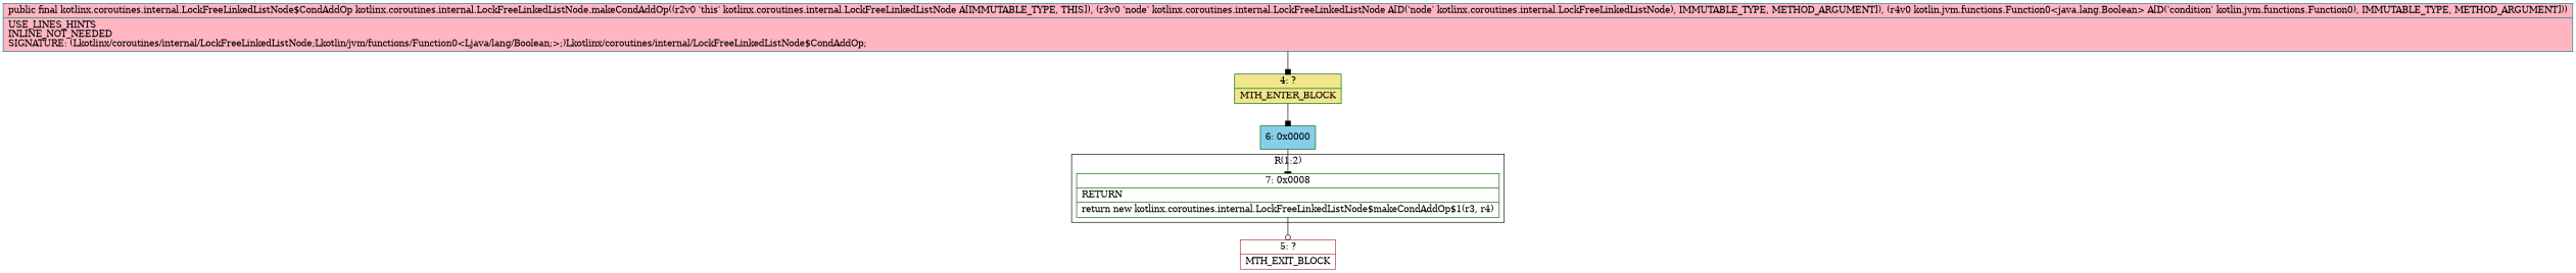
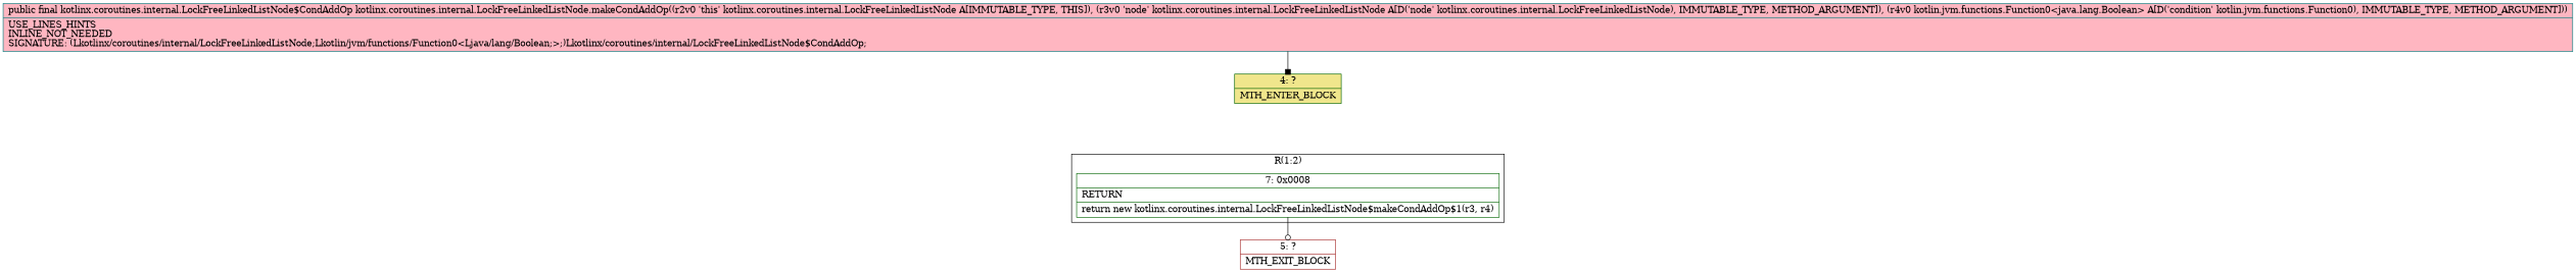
  digraph {
    node [color=darkgreen fillcolor=white shape=record style=filled]
    edge [arrowhead=box]
    n1 [label="{7\:\ 0x0008|RETURN\l|return new kotlinx.coroutines.internal.LockFreeLinkedListNode$makeCondAddOp$1(r3, r4)\l}"]
    n2 [color=brown label="{5\:\ ?|MTH_EXIT_BLOCK\l}"]
    n3 [fillcolor=khaki label="{4\:\ ?|MTH_ENTER_BLOCK\l}"]
-   n4 [fillcolor=skyblue label="{6\:\ 0x0000}"]
    n5 [color=teal fillcolor=lightpink label="{public final kotlinx.coroutines.internal.LockFreeLinkedListNode$CondAddOp kotlinx.coroutines.internal.LockFreeLinkedListNode.makeCondAddOp((r2v0 'this' kotlinx.coroutines.internal.LockFreeLinkedListNode A[IMMUTABLE_TYPE, THIS]), (r3v0 'node' kotlinx.coroutines.internal.LockFreeLinkedListNode A[D('node' kotlinx.coroutines.internal.LockFreeLinkedListNode), IMMUTABLE_TYPE, METHOD_ARGUMENT]), (r4v0 kotlin.jvm.functions.Function0\<java.lang.Boolean\> A[D('condition' kotlin.jvm.functions.Function0), IMMUTABLE_TYPE, METHOD_ARGUMENT]))  | USE_LINES_HINTS\lINLINE_NOT_NEEDED\lSIGNATURE: (Lkotlinx\/coroutines\/internal\/LockFreeLinkedListNode;Lkotlin\/jvm\/functions\/Function0\<Ljava\/lang\/Boolean;\>;)Lkotlinx\/coroutines\/internal\/LockFreeLinkedListNode$CondAddOp;\l}"]
    subgraph cluster_1 {
      label="R(1:2)"
      n1
    }
    n1 -> n2 [arrowhead=odot]
-   n3 -> n4
-   n4 -> n1 [arrowhead=tee]
    n5 -> n3
  }
